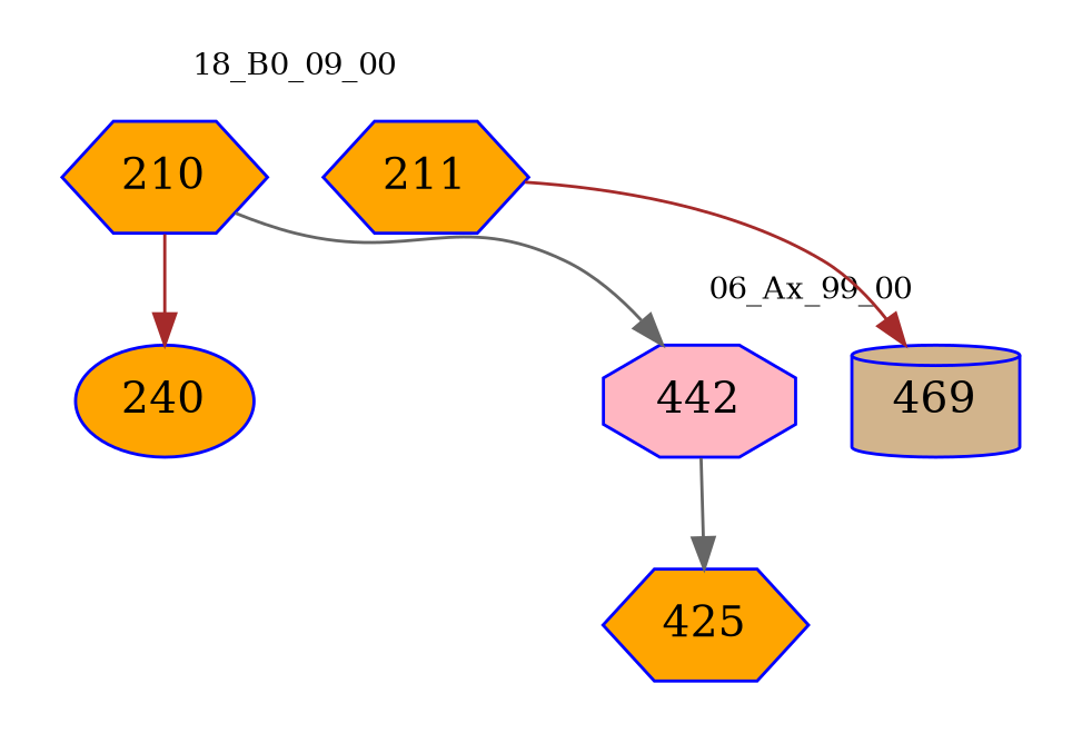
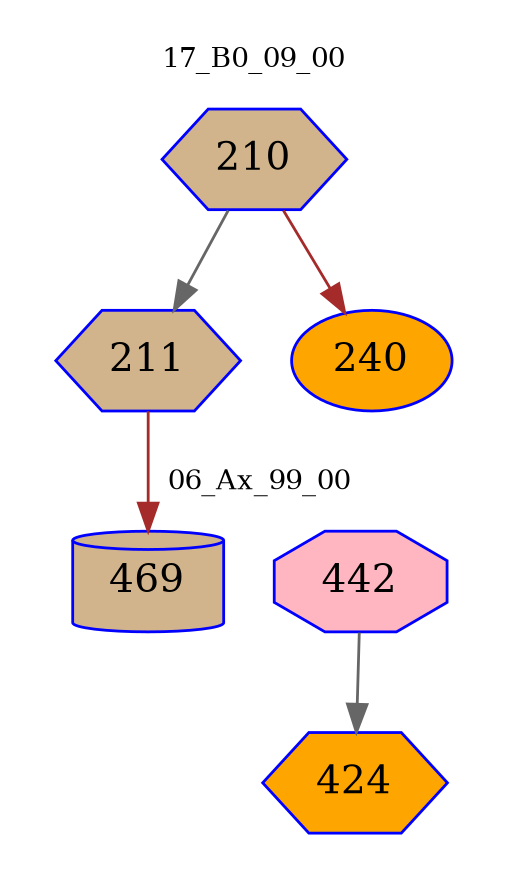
  digraph {
    fontname="DejaVu Serif"
    node [color=blue fillcolor=orange fontname="DejaVu Serif" shape=hexagon style=filled]
    edge [color=gray40 fontname="DejaVu Serif"]
    n1 [fillcolor=lightpink label=442 shape=octagon]
-   n2 [label=425]
+   n2 [label=424]
    n3 [fillcolor=tan label=469 shape=cylinder]
-   n4 [label=210]
-   n5 [label=211]
+   n4 [fillcolor=tan label=210]
+   n5 [fillcolor=tan label=211]
    n6 [label=240 shape=ellipse]
    subgraph cluster_1 {
      color=white
      fontsize=10
      label="06_Ax_99_00"
      n1
      n2
      n3
    }
    subgraph cluster_2 {
      color=white
      fontsize=10
-     label="18_B0_09_00"
+     label="17_B0_09_00"
      n4
      n5
      n6
    }
    n1 -> n2
-   n4 -> n1
+   n4 -> n5
    n4 -> n6 [color=brown]
    n5 -> n3 [color=brown]
  }
